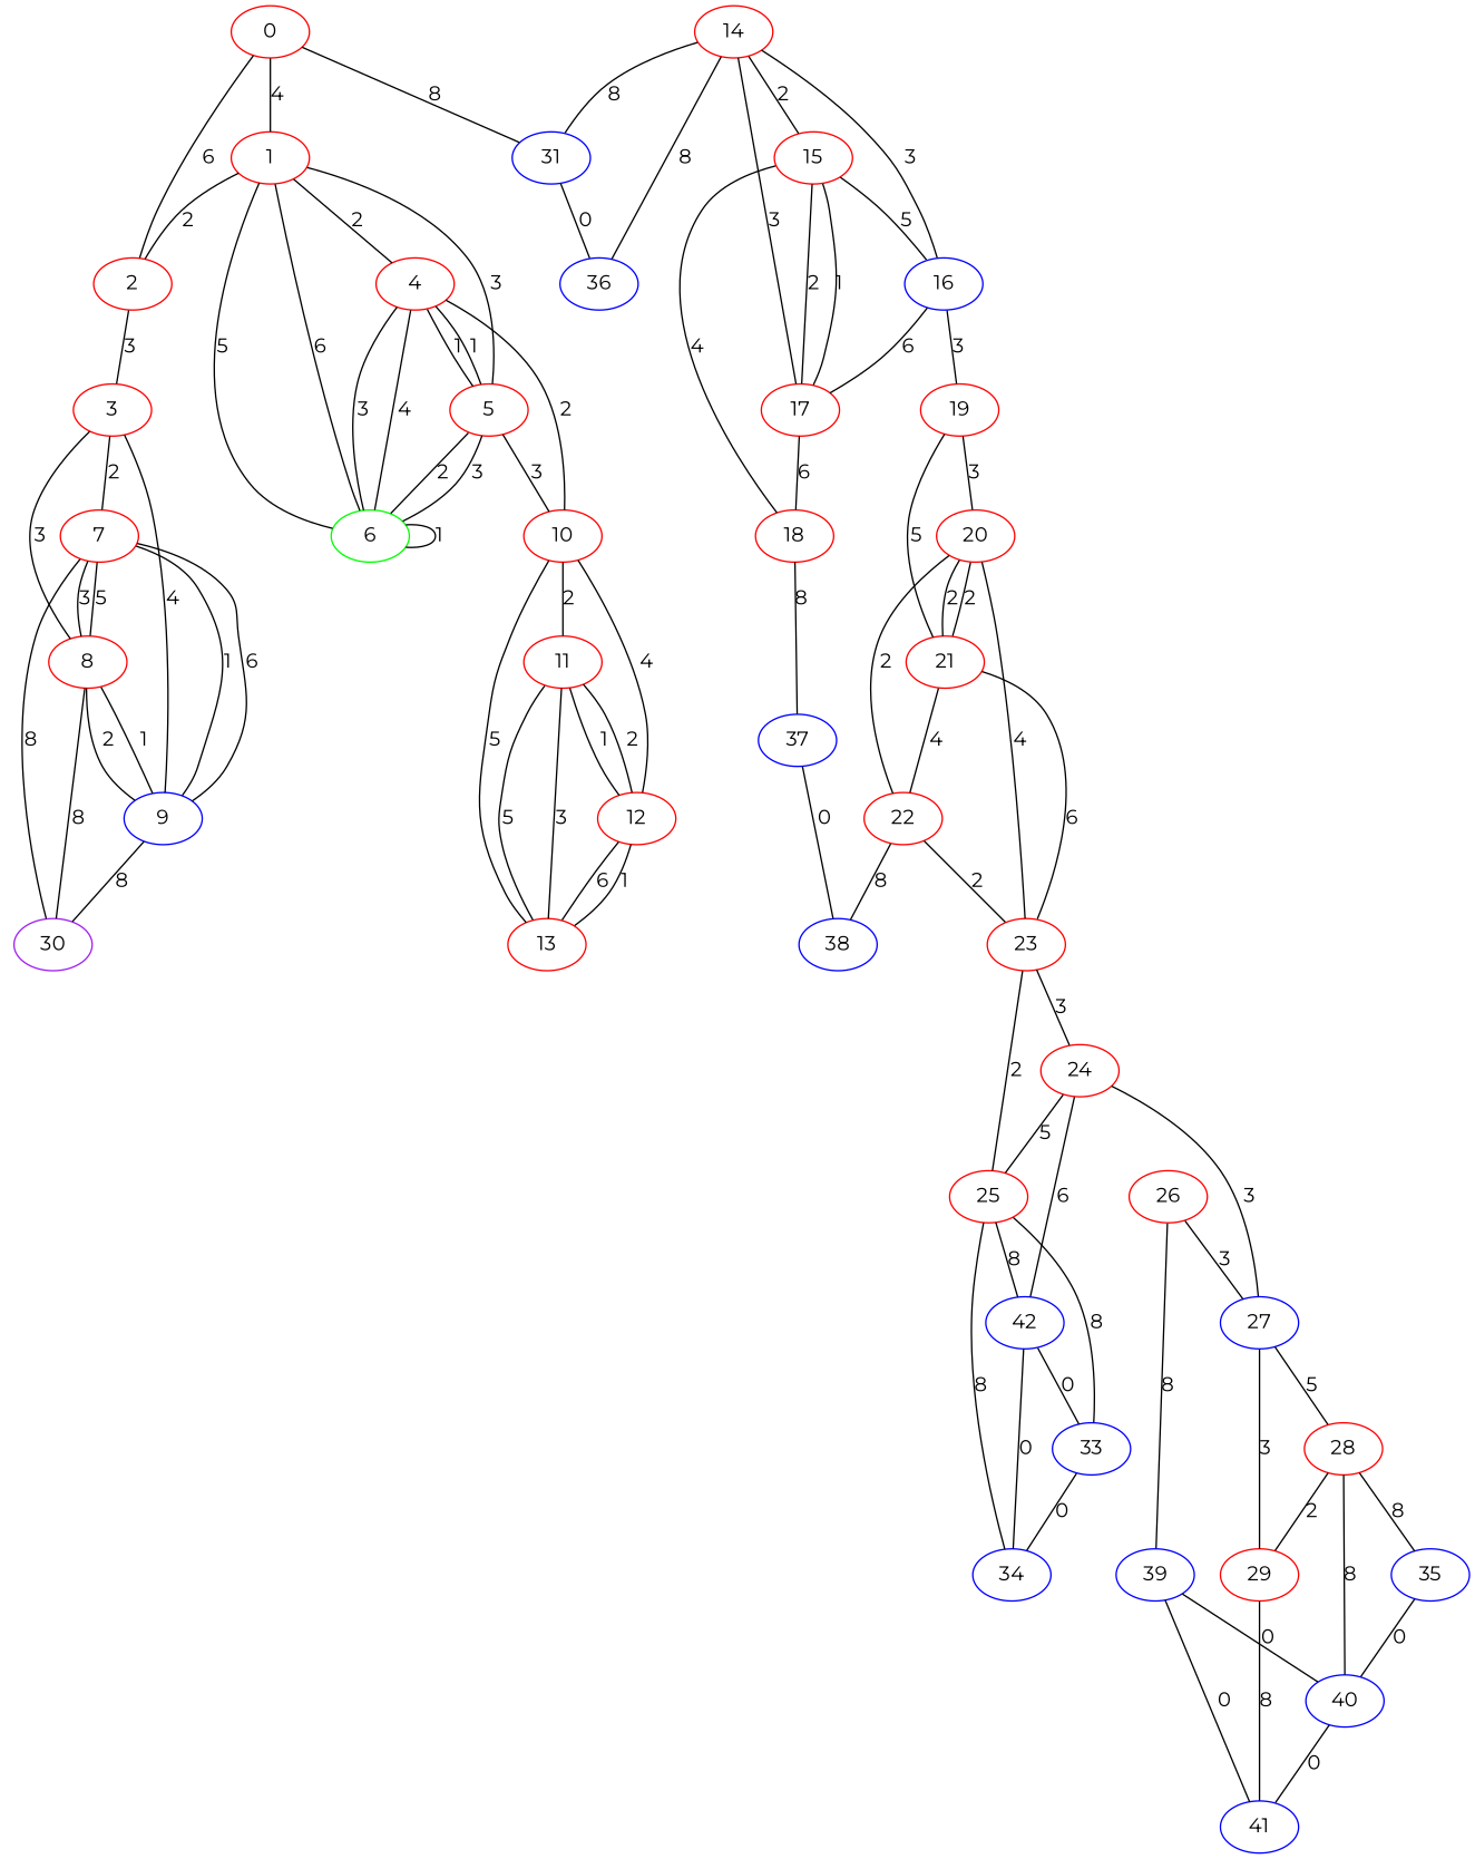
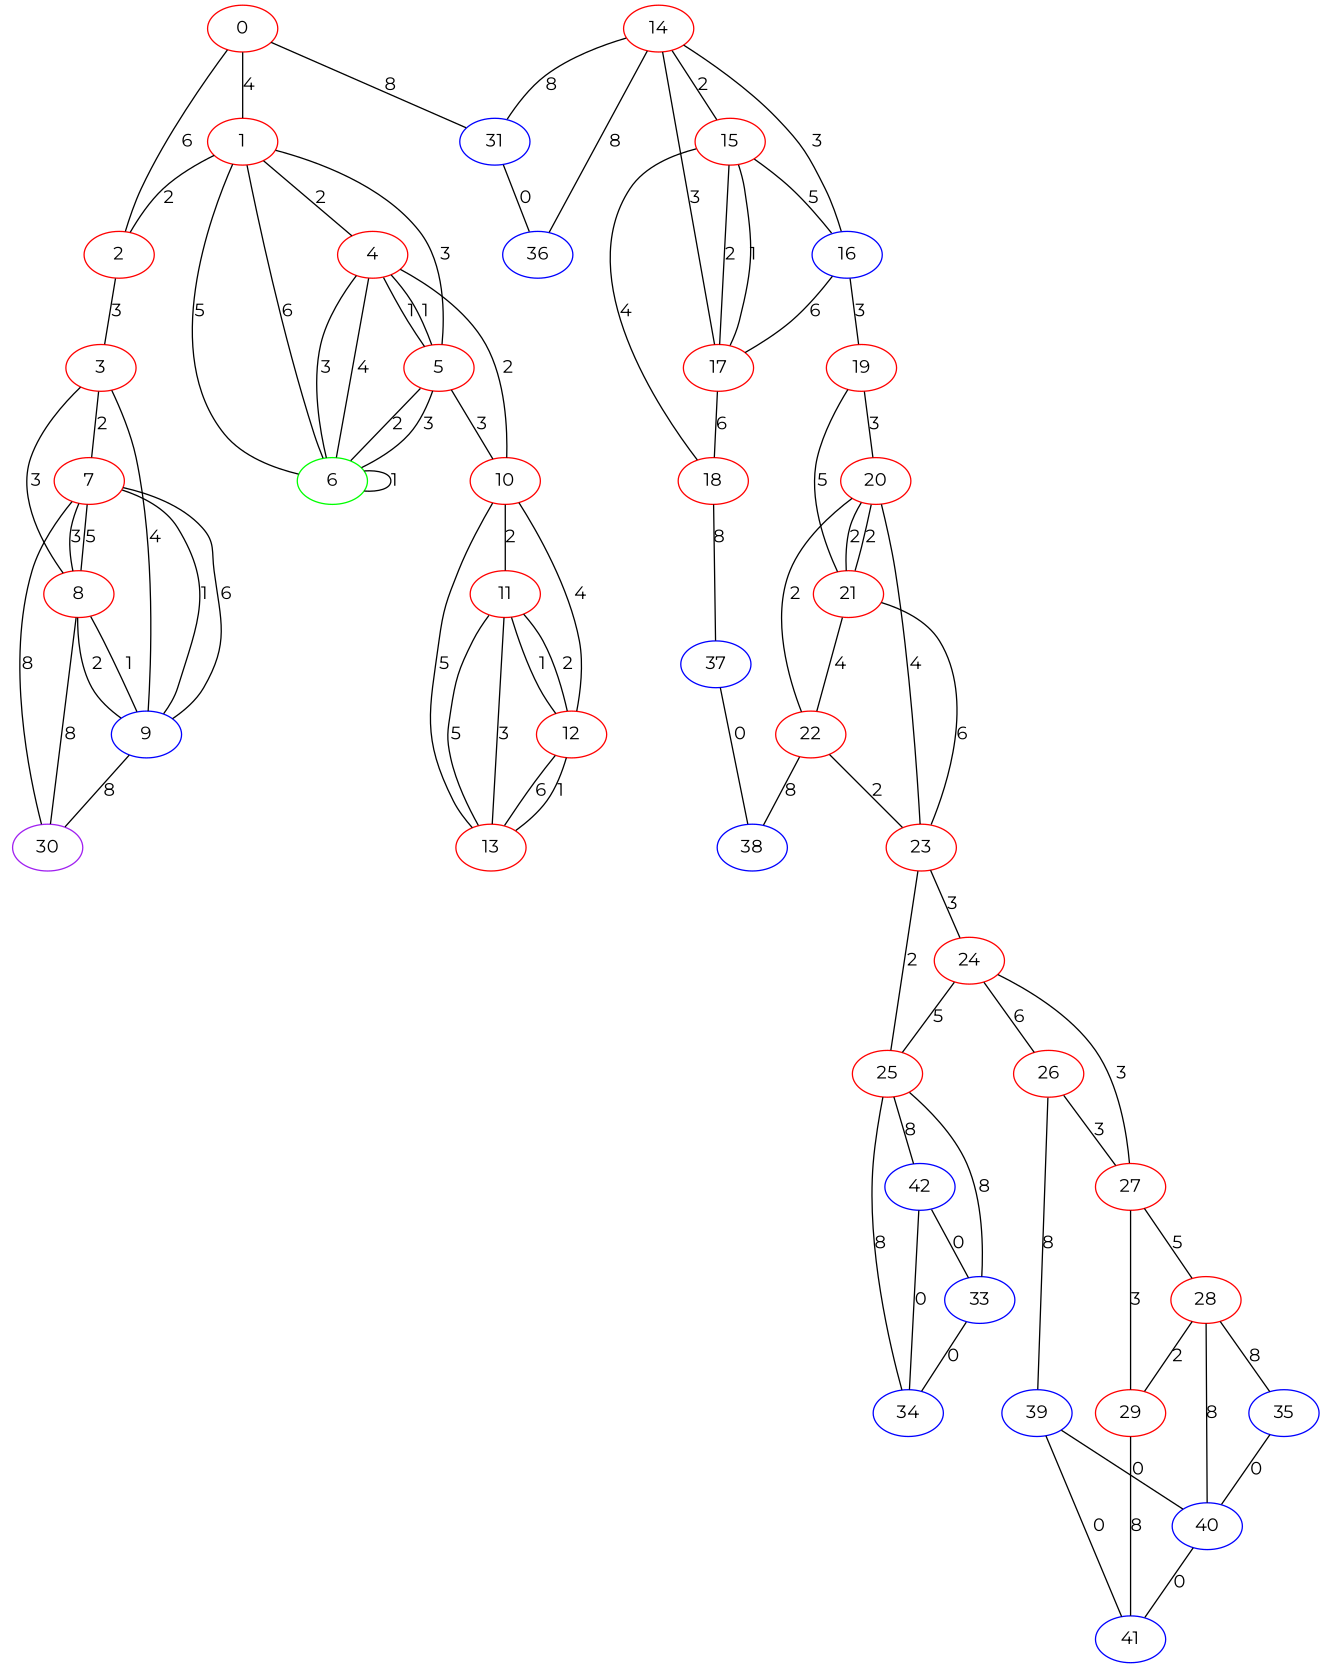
  graph {
    fontname=Montserrat
    node [color=red fontname=Montserrat weight=1]
    edge [fontname=Montserrat]
    0
    1
    2
    31 [color=blue weight=3]
    4
    5
    6 [color=green weight=2]
    3
    36 [color=blue weight=3]
    10
    7
    8
    9 [color=blue]
    30 [color=purple weight=4]
    11
    12
    13
    14
    15
    16 [color=blue]
    17
    18
    19
    37 [color=blue weight=3]
    20
    21
    38 [color=blue weight=3]
    22
    23
    24
    25
    26
-   27 [color=blue]
+   27
    n34 [color=blue label=42 weight=3]
    33 [color=blue weight=3]
    34 [color=blue weight=3]
    39 [color=blue weight=3]
    28
    29
    40 [color=blue weight=3]
    41 [color=blue weight=3]
    35 [color=blue weight=3]
    0 -- 1 [label=4]
    0 -- 2 [label=6]
    0 -- 31 [label=8]
    1 -- 2 [label=2]
    1 -- 4 [label=2]
    1 -- 5 [label=3]
    1 -- 6 [label=5]
    1 -- 6 [label=6]
    2 -- 3 [label=3]
    31 -- 36 [label=0]
    4 -- 5 [label=1]
    4 -- 5 [label=1]
    4 -- 6 [label=3]
    4 -- 6 [label=4]
    4 -- 10 [label=2]
    5 -- 6 [label=2]
    5 -- 6 [label=3]
    5 -- 10 [label=3]
    6 -- 6 [label=1]
    3 -- 7 [label=2]
    3 -- 8 [label=3]
    3 -- 9 [label=4]
    10 -- 11 [label=2]
    10 -- 12 [label=4]
    10 -- 13 [label=5]
    7 -- 8 [label=3]
    7 -- 8 [label=5]
    7 -- 9 [label=1]
    7 -- 9 [label=6]
    7 -- 30 [label=8]
    8 -- 9 [label=2]
    8 -- 9 [label=1]
    8 -- 30 [label=8]
    9 -- 30 [label=8]
    11 -- 12 [label=1]
    11 -- 12 [label=2]
    11 -- 13 [label=5]
    11 -- 13 [label=3]
    12 -- 13 [label=6]
    12 -- 13 [label=1]
    14 -- 31 [label=8]
    14 -- 36 [label=8]
    14 -- 15 [label=2]
    14 -- 16 [label=3]
    14 -- 17 [label=3]
    15 -- 16 [label=5]
    15 -- 17 [label=2]
    15 -- 17 [label=1]
    15 -- 18 [label=4]
    16 -- 17 [label=6]
    16 -- 19 [label=3]
    17 -- 18 [label=6]
    18 -- 37 [label=8]
    19 -- 20 [label=3]
    19 -- 21 [label=5]
    37 -- 38 [label=0]
    20 -- 21 [label=2]
    20 -- 21 [label=2]
    20 -- 22 [label=2]
    20 -- 23 [label=4]
    21 -- 22 [label=4]
    21 -- 23 [label=6]
    22 -- 38 [label=8]
    22 -- 23 [label=2]
    23 -- 24 [label=3]
    23 -- 25 [label=2]
    24 -- 25 [label=5]
-   24 -- n34 [label=6]
+   24 -- 26 [label=6]
    24 -- 27 [label=3]
    25 -- n34 [label=8]
    25 -- 33 [label=8]
    25 -- 34 [label=8]
    26 -- 27 [label=3]
    26 -- 39 [label=8]
    27 -- 28 [label=5]
    27 -- 29 [label=3]
    n34 -- 33 [label=0]
    n34 -- 34 [label=0]
    33 -- 34 [label=0]
    39 -- 40 [label=0]
    39 -- 41 [label=0]
    28 -- 29 [label=2]
    28 -- 40 [label=8]
    28 -- 35 [label=8]
    29 -- 41 [label=8]
    40 -- 41 [label=0]
    35 -- 40 [label=0]
  }
